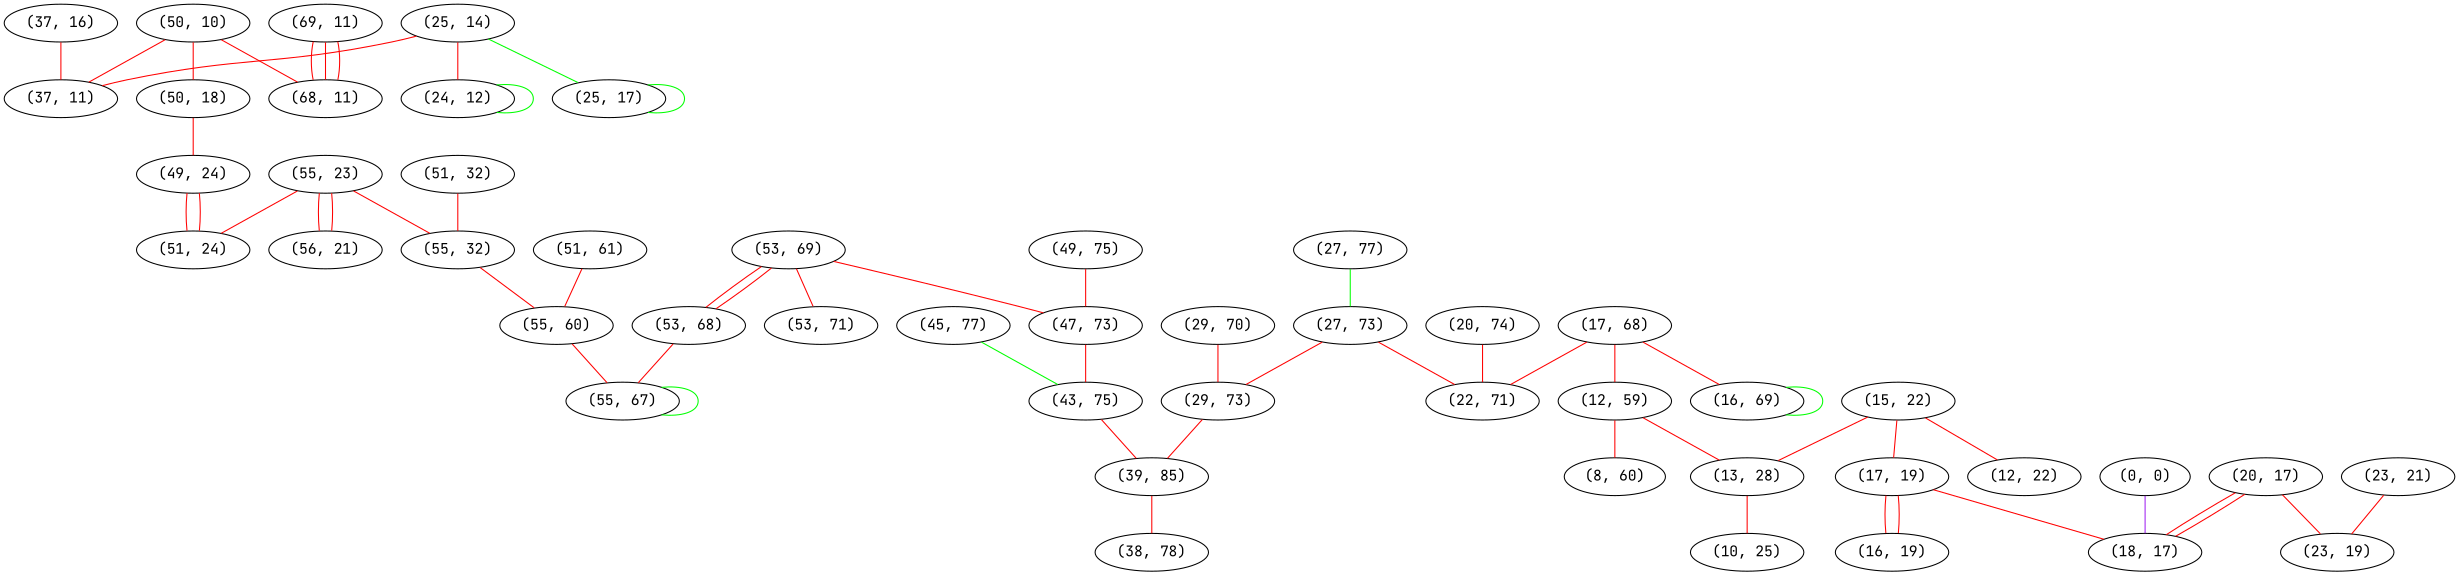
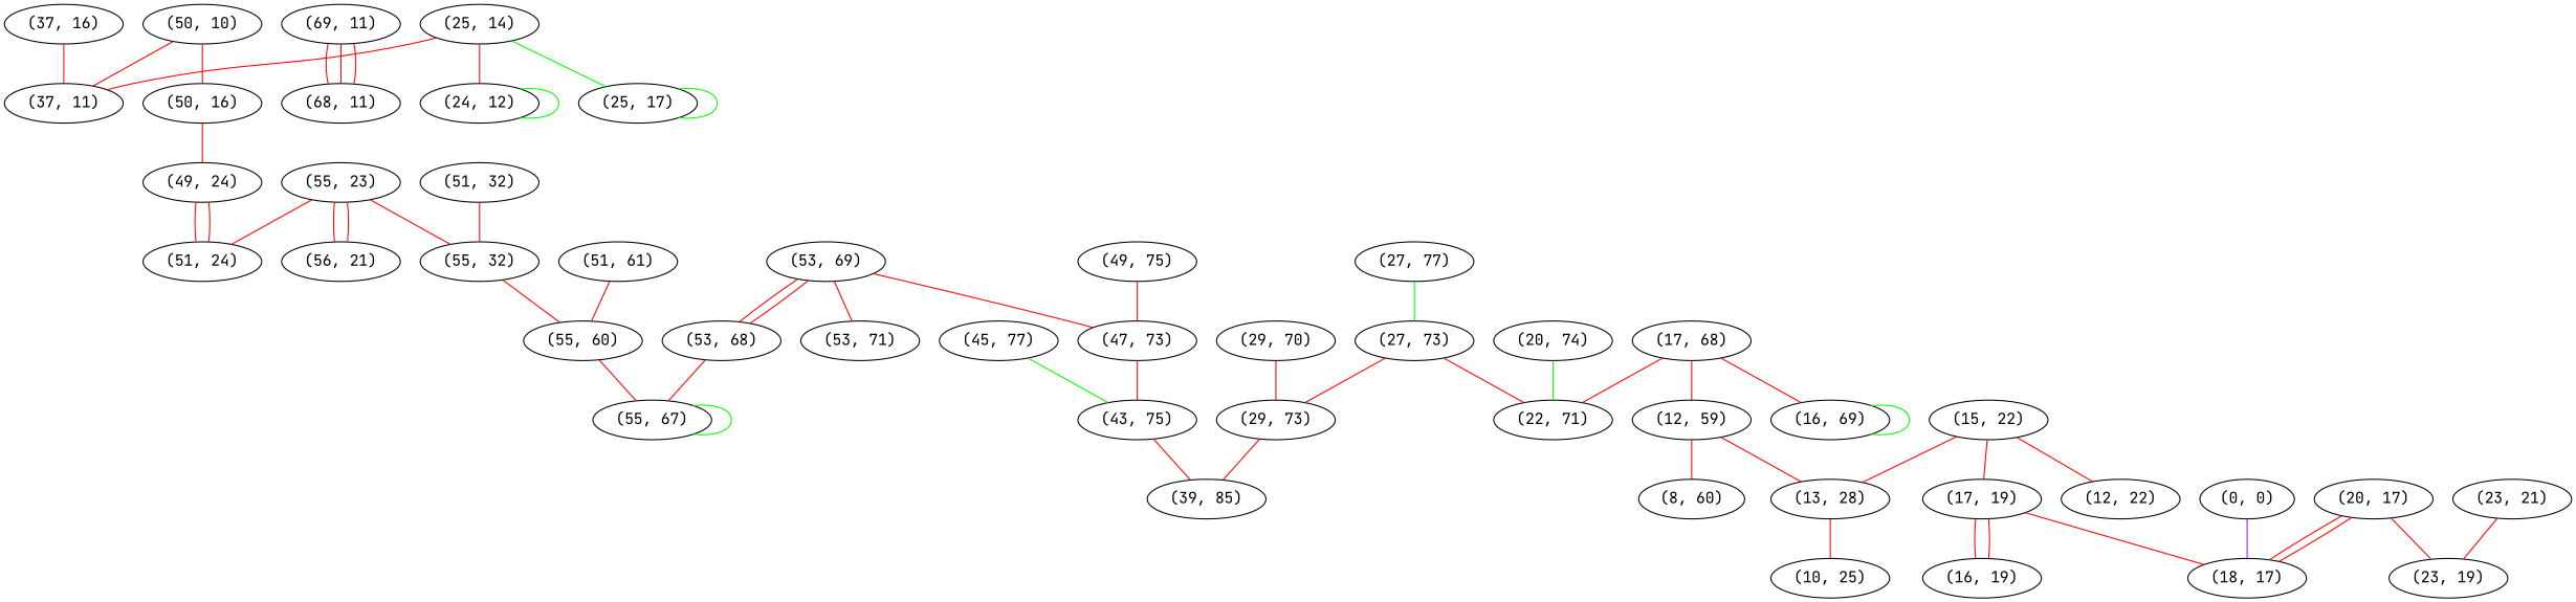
  graph {
    fontname="JetBrains Mono"
    node [fontname="JetBrains Mono"]
    edge [color=red fontname="JetBrains Mono" weight=1]
    "(37, 16)"
    "(37, 11)"
    "(69, 11)"
    "(68, 11)"
    "(49, 75)"
    "(47, 73)"
    "(43, 75)"
    "(55, 23)"
    "(56, 21)"
    "(55, 32)"
    "(51, 24)"
    "(55, 60)"
    "(27, 77)"
    "(27, 73)"
    "(22, 71)"
    "(29, 73)"
    "(20, 74)"
    "(50, 10)"
-   "(50, 18)"
+   "(50, 18)" [label="(50, 16)"]
    "(49, 24)"
    "(53, 69)"
    "(53, 68)"
    "(53, 71)"
    "(55, 67)"
    "(51, 32)"
    n26 [label="(39, 85)"]
    "(20, 17)"
    "(18, 17)"
    "(23, 19)"
    "(17, 68)"
    "(16, 69)"
    "(12, 59)"
    "(8, 60)"
    "(13, 28)"
    "(29, 70)"
    "(10, 25)"
    "(51, 61)"
    "(0, 0)"
    "(23, 21)"
    "(15, 22)"
    "(17, 19)"
    "(12, 22)"
    "(16, 19)"
-   "(38, 78)"
    "(25, 14)"
    "(24, 12)"
    "(25, 17)"
    "(45, 77)"
    "(37, 16)" -- "(37, 11)"
    "(69, 11)" -- "(68, 11)"
    "(69, 11)" -- "(68, 11)"
    "(69, 11)" -- "(68, 11)"
    "(49, 75)" -- "(47, 73)"
    "(47, 73)" -- "(43, 75)"
    "(43, 75)" -- n26
    "(55, 23)" -- "(56, 21)"
    "(55, 23)" -- "(56, 21)"
    "(55, 23)" -- "(55, 32)"
    "(55, 23)" -- "(51, 24)"
    "(55, 32)" -- "(55, 60)"
    "(55, 60)" -- "(55, 67)"
    "(27, 77)" -- "(27, 73)" [color=green]
    "(27, 73)" -- "(22, 71)"
    "(27, 73)" -- "(29, 73)"
    "(29, 73)" -- n26
-   "(20, 74)" -- "(22, 71)"
+   "(20, 74)" -- "(22, 71)" [color=green]
    "(50, 10)" -- "(37, 11)"
-   "(50, 10)" -- "(68, 11)"
    "(50, 10)" -- "(50, 18)"
    "(50, 18)" -- "(49, 24)"
    "(49, 24)" -- "(51, 24)"
    "(49, 24)" -- "(51, 24)"
    "(53, 69)" -- "(47, 73)"
    "(53, 69)" -- "(53, 68)"
    "(53, 69)" -- "(53, 68)"
    "(53, 69)" -- "(53, 71)"
    "(53, 68)" -- "(55, 67)"
    "(55, 67)" -- "(55, 67)" [color=green weight=2]
    "(51, 32)" -- "(55, 32)"
-   n26 -- "(38, 78)"
    "(20, 17)" -- "(18, 17)"
    "(20, 17)" -- "(18, 17)"
    "(20, 17)" -- "(23, 19)"
    "(17, 68)" -- "(22, 71)"
    "(17, 68)" -- "(16, 69)"
    "(17, 68)" -- "(12, 59)"
    "(16, 69)" -- "(16, 69)" [color=green weight=2]
    "(12, 59)" -- "(8, 60)"
    "(12, 59)" -- "(13, 28)"
    "(13, 28)" -- "(10, 25)"
    "(29, 70)" -- "(29, 73)"
    "(51, 61)" -- "(55, 60)"
    "(0, 0)" -- "(18, 17)" [color=purple weight=4]
    "(23, 21)" -- "(23, 19)"
    "(15, 22)" -- "(13, 28)"
    "(15, 22)" -- "(17, 19)"
    "(15, 22)" -- "(12, 22)"
    "(17, 19)" -- "(18, 17)"
    "(17, 19)" -- "(16, 19)"
    "(17, 19)" -- "(16, 19)"
    "(25, 14)" -- "(37, 11)"
    "(25, 14)" -- "(24, 12)"
    "(25, 14)" -- "(25, 17)" [color=green]
    "(24, 12)" -- "(24, 12)" [color=green weight=2]
    "(25, 17)" -- "(25, 17)" [color=green weight=2]
    "(45, 77)" -- "(43, 75)" [color=green]
  }
